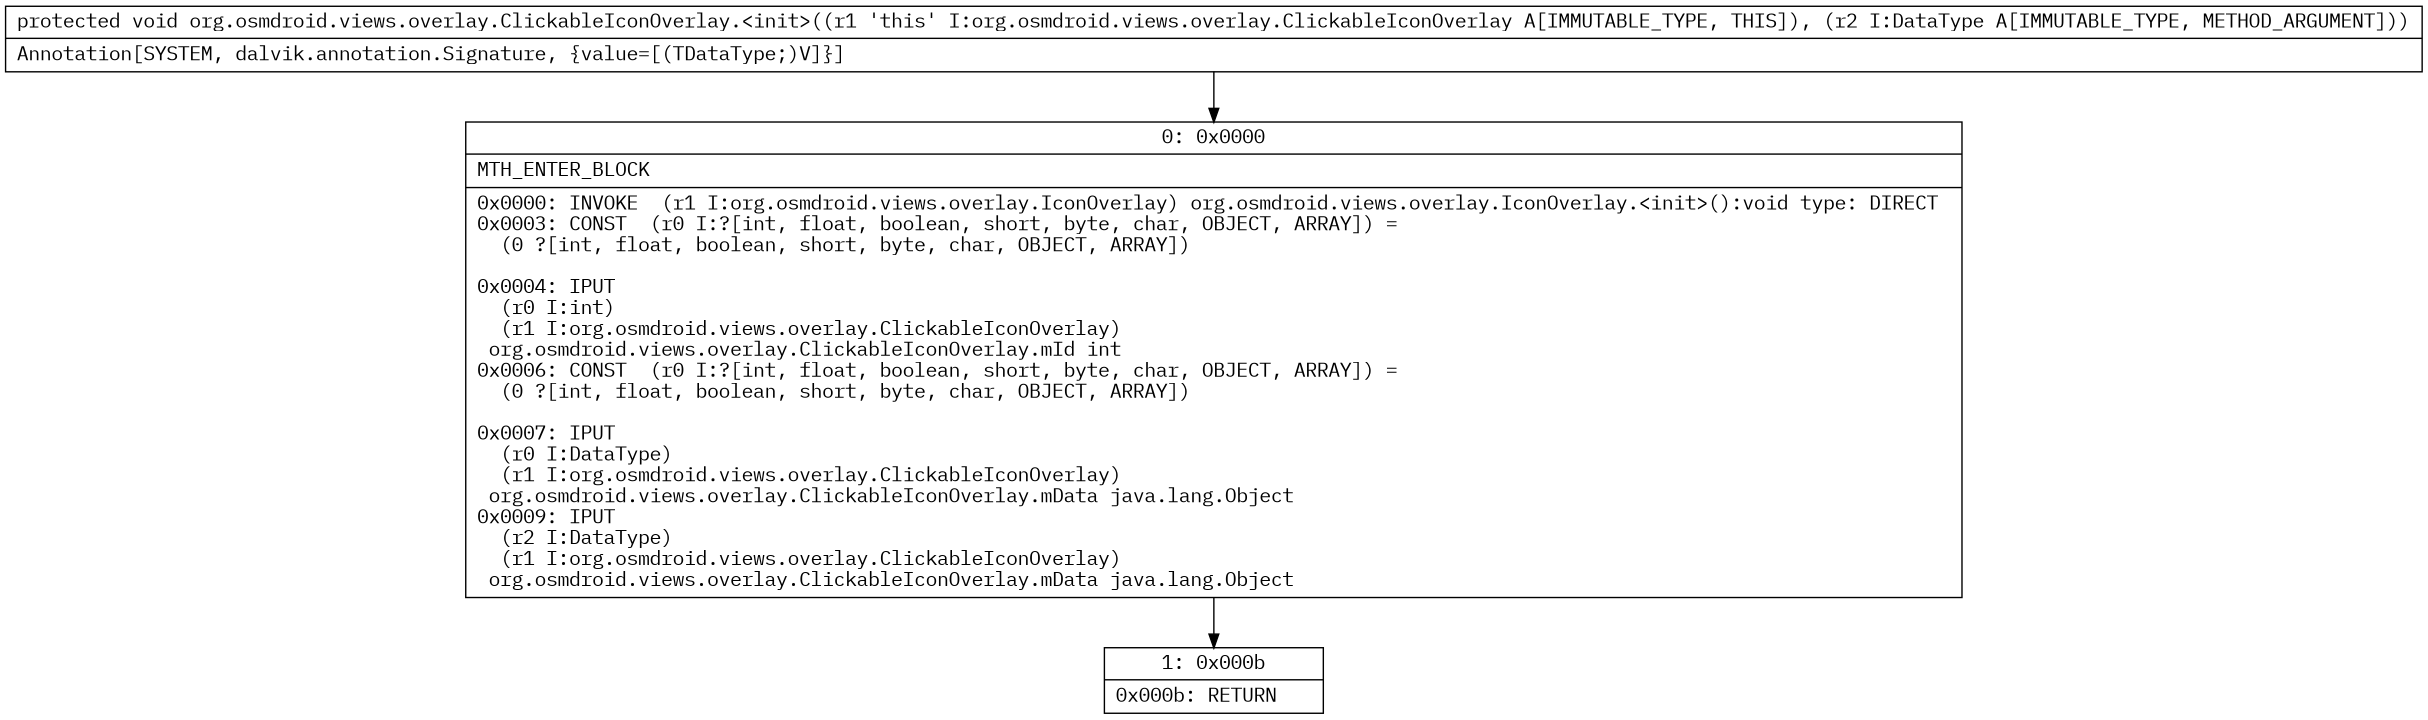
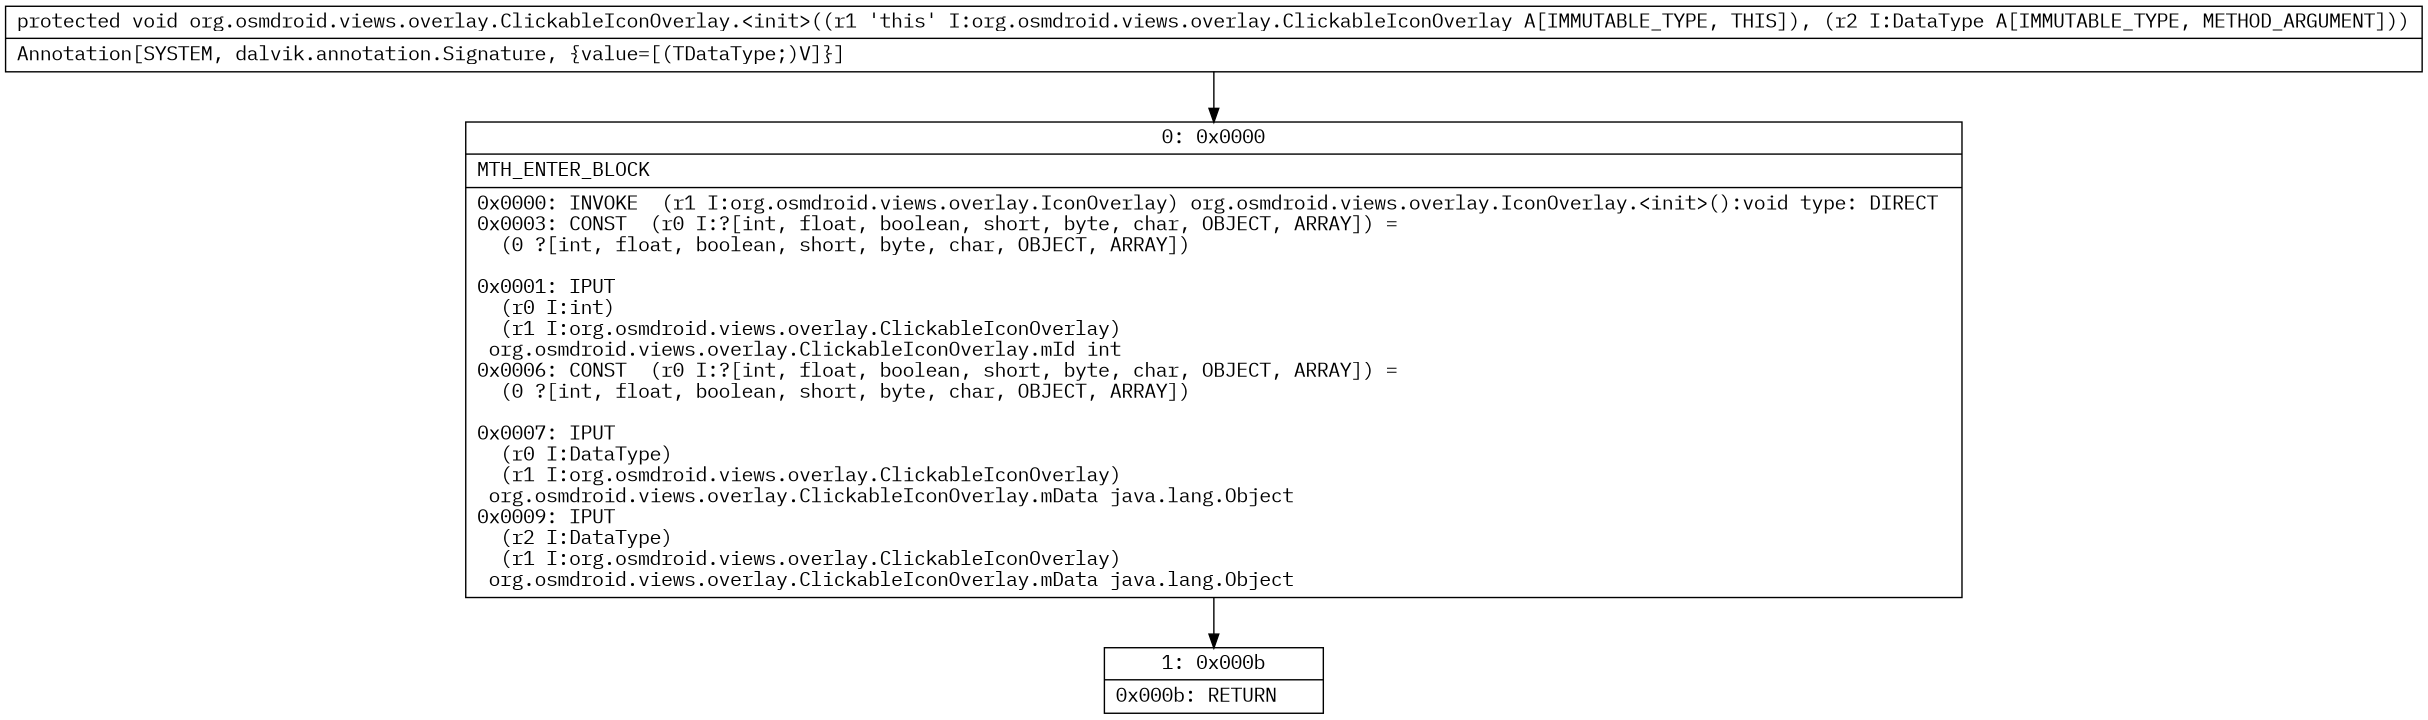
  digraph {
    fontname="IBM Plex Mono"
    node [shape=record fontname="IBM Plex Mono"]
    edge [fontname="IBM Plex Mono"]
-   n1 [label="{0\:\ 0x0000|MTH_ENTER_BLOCK\l|0x0000: INVOKE  (r1 I:org.osmdroid.views.overlay.IconOverlay) org.osmdroid.views.overlay.IconOverlay.\<init\>():void type: DIRECT \l0x0003: CONST  (r0 I:?[int, float, boolean, short, byte, char, OBJECT, ARRAY]) = \l  (0 ?[int, float, boolean, short, byte, char, OBJECT, ARRAY])\l \l0x0004: IPUT  \l  (r0 I:int)\l  (r1 I:org.osmdroid.views.overlay.ClickableIconOverlay)\l org.osmdroid.views.overlay.ClickableIconOverlay.mId int \l0x0006: CONST  (r0 I:?[int, float, boolean, short, byte, char, OBJECT, ARRAY]) = \l  (0 ?[int, float, boolean, short, byte, char, OBJECT, ARRAY])\l \l0x0007: IPUT  \l  (r0 I:DataType)\l  (r1 I:org.osmdroid.views.overlay.ClickableIconOverlay)\l org.osmdroid.views.overlay.ClickableIconOverlay.mData java.lang.Object \l0x0009: IPUT  \l  (r2 I:DataType)\l  (r1 I:org.osmdroid.views.overlay.ClickableIconOverlay)\l org.osmdroid.views.overlay.ClickableIconOverlay.mData java.lang.Object \l}"]
+   n1 [label="{0\:\ 0x0000|MTH_ENTER_BLOCK\l|0x0000: INVOKE  (r1 I:org.osmdroid.views.overlay.IconOverlay) org.osmdroid.views.overlay.IconOverlay.\<init\>():void type: DIRECT \l0x0003: CONST  (r0 I:?[int, float, boolean, short, byte, char, OBJECT, ARRAY]) = \l  (0 ?[int, float, boolean, short, byte, char, OBJECT, ARRAY])\l \l0x0001: IPUT  \l  (r0 I:int)\l  (r1 I:org.osmdroid.views.overlay.ClickableIconOverlay)\l org.osmdroid.views.overlay.ClickableIconOverlay.mId int \l0x0006: CONST  (r0 I:?[int, float, boolean, short, byte, char, OBJECT, ARRAY]) = \l  (0 ?[int, float, boolean, short, byte, char, OBJECT, ARRAY])\l \l0x0007: IPUT  \l  (r0 I:DataType)\l  (r1 I:org.osmdroid.views.overlay.ClickableIconOverlay)\l org.osmdroid.views.overlay.ClickableIconOverlay.mData java.lang.Object \l0x0009: IPUT  \l  (r2 I:DataType)\l  (r1 I:org.osmdroid.views.overlay.ClickableIconOverlay)\l org.osmdroid.views.overlay.ClickableIconOverlay.mData java.lang.Object \l}"]
    n2 [label="{1\:\ 0x000b|0x000b: RETURN   \l}"]
    n3 [label="{protected void org.osmdroid.views.overlay.ClickableIconOverlay.\<init\>((r1 'this' I:org.osmdroid.views.overlay.ClickableIconOverlay A[IMMUTABLE_TYPE, THIS]), (r2 I:DataType A[IMMUTABLE_TYPE, METHOD_ARGUMENT]))  | Annotation[SYSTEM, dalvik.annotation.Signature, \{value=[(TDataType;)V]\}]\l}"]
    n1 -> n2
    n3 -> n1
  }
